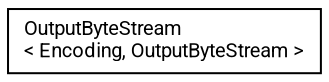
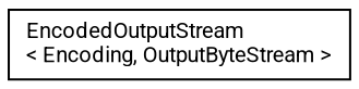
  digraph {
    rankdir=LR
    fontname=Roboto
-   n1 [color=black fillcolor=white fontname=Roboto fontsize=10 height=0.2 label="OutputByteStream\l\< Encoding, OutputByteStream \>" shape=record style=filled width=0.4]
+   n1 [color=black fillcolor=white fontname=Roboto fontsize=10 height=0.2 label="EncodedOutputStream\l\< Encoding, OutputByteStream \>" shape=record style=filled width=0.4]
  }
